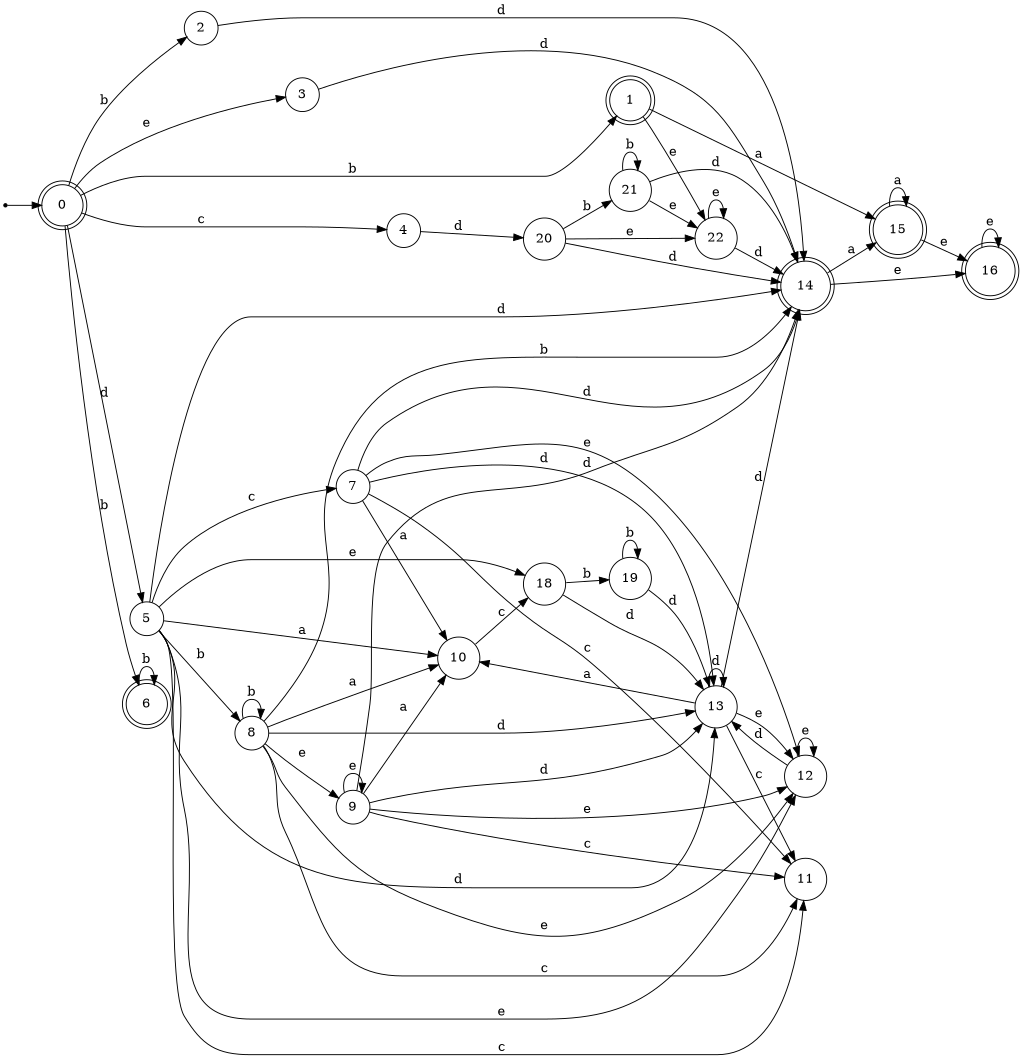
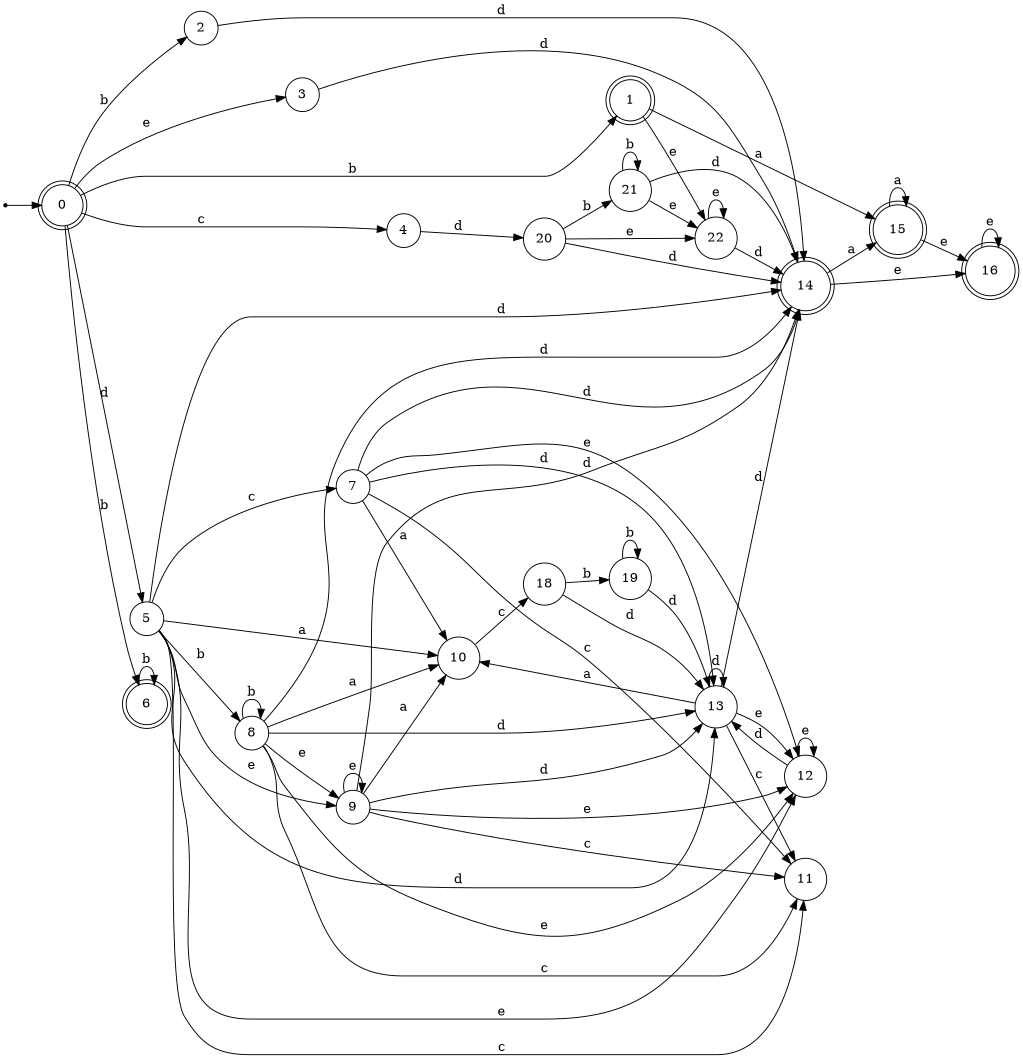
  digraph {
    rankdir=LR
    node [shape=circle]
    dummy0 [shape=point]
    0 [shape=doublecircle]
    1 [shape=doublecircle]
    2
    3
    4
    5
    6 [shape=doublecircle]
    15 [shape=doublecircle]
    22
    14 [shape=doublecircle]
    20
    7
    8
    9
    10
    11
    12
    13
    16 [shape=doublecircle]
    21
    18
    19
    dummy0 -> 0
    0 -> 1 [label=b]
    0 -> 2 [label=b]
    0 -> 3 [label=e]
    0 -> 4 [label=c]
    0 -> 5 [label=d]
    0 -> 6 [label=b]
    1 -> 15 [label=a]
    1 -> 22 [label=e]
    2 -> 14 [label=d]
    3 -> 14 [label=d]
    4 -> 20 [label=d]
    5 -> 14 [label=d]
    5 -> 7 [label=c]
    5 -> 8 [label=b]
-   5 -> 18 [label=e]
+   5 -> 9 [label=e]
    5 -> 10 [label=a]
    5 -> 11 [label=c]
    5 -> 12 [label=e]
    5 -> 13 [label=d]
    6 -> 6 [label=b]
    15 -> 15 [label=a]
    15 -> 16 [label=e]
    22 -> 22 [label=e]
    22 -> 14 [label=d]
    14 -> 15 [label=a]
    14 -> 16 [label=e]
    20 -> 22 [label=e]
    20 -> 14 [label=d]
    20 -> 21 [label=b]
    7 -> 14 [label=d]
    7 -> 10 [label=a]
    7 -> 11 [label=c]
    7 -> 12 [label=e]
    7 -> 13 [label=d]
-   8 -> 14 [label=b]
+   8 -> 14 [label=d]
    8 -> 8 [label=b]
    8 -> 9 [label=e]
    8 -> 10 [label=a]
    8 -> 11 [label=c]
    8 -> 12 [label=e]
    8 -> 13 [label=d]
    9 -> 14 [label=d]
    9 -> 9 [label=e]
    9 -> 10 [label=a]
    9 -> 11 [label=c]
    9 -> 12 [label=e]
    9 -> 13 [label=d]
    10 -> 18 [label=c]
    12 -> 12 [label=e]
    12 -> 13 [label=d]
    13 -> 14 [label=d]
    13 -> 10 [label=a]
    13 -> 11 [label=c]
    13 -> 12 [label=e]
    13 -> 13 [label=d]
    16 -> 16 [label=e]
    21 -> 22 [label=e]
    21 -> 14 [label=d]
    21 -> 21 [label=b]
    18 -> 13 [label=d]
    18 -> 19 [label=b]
    19 -> 13 [label=d]
    19 -> 19 [label=b]
  }
